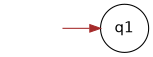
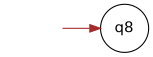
  digraph {
    rankdir=LR
    fontname="DejaVu Sans"
    node [fontname="DejaVu Sans"]
    "" [shape=none]
-   q1 [shape=circle]
+   q1 [shape=circle label=q8]
    "" -> q1 [color=brown fontname="DejaVu Sans"]
  }
